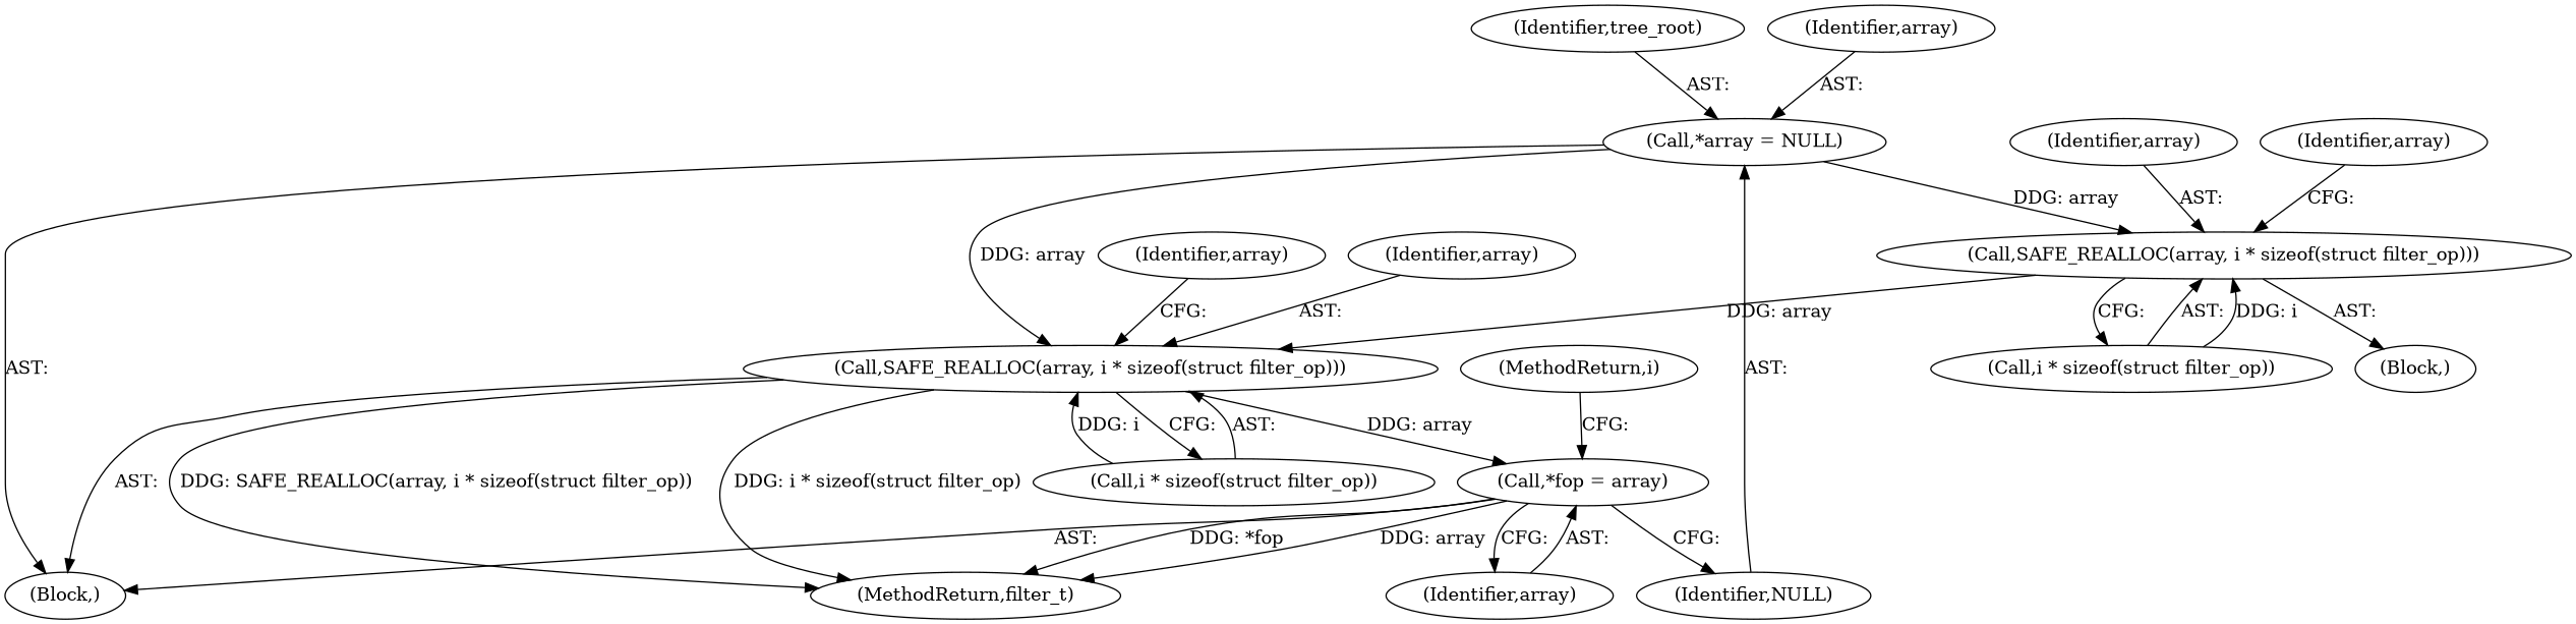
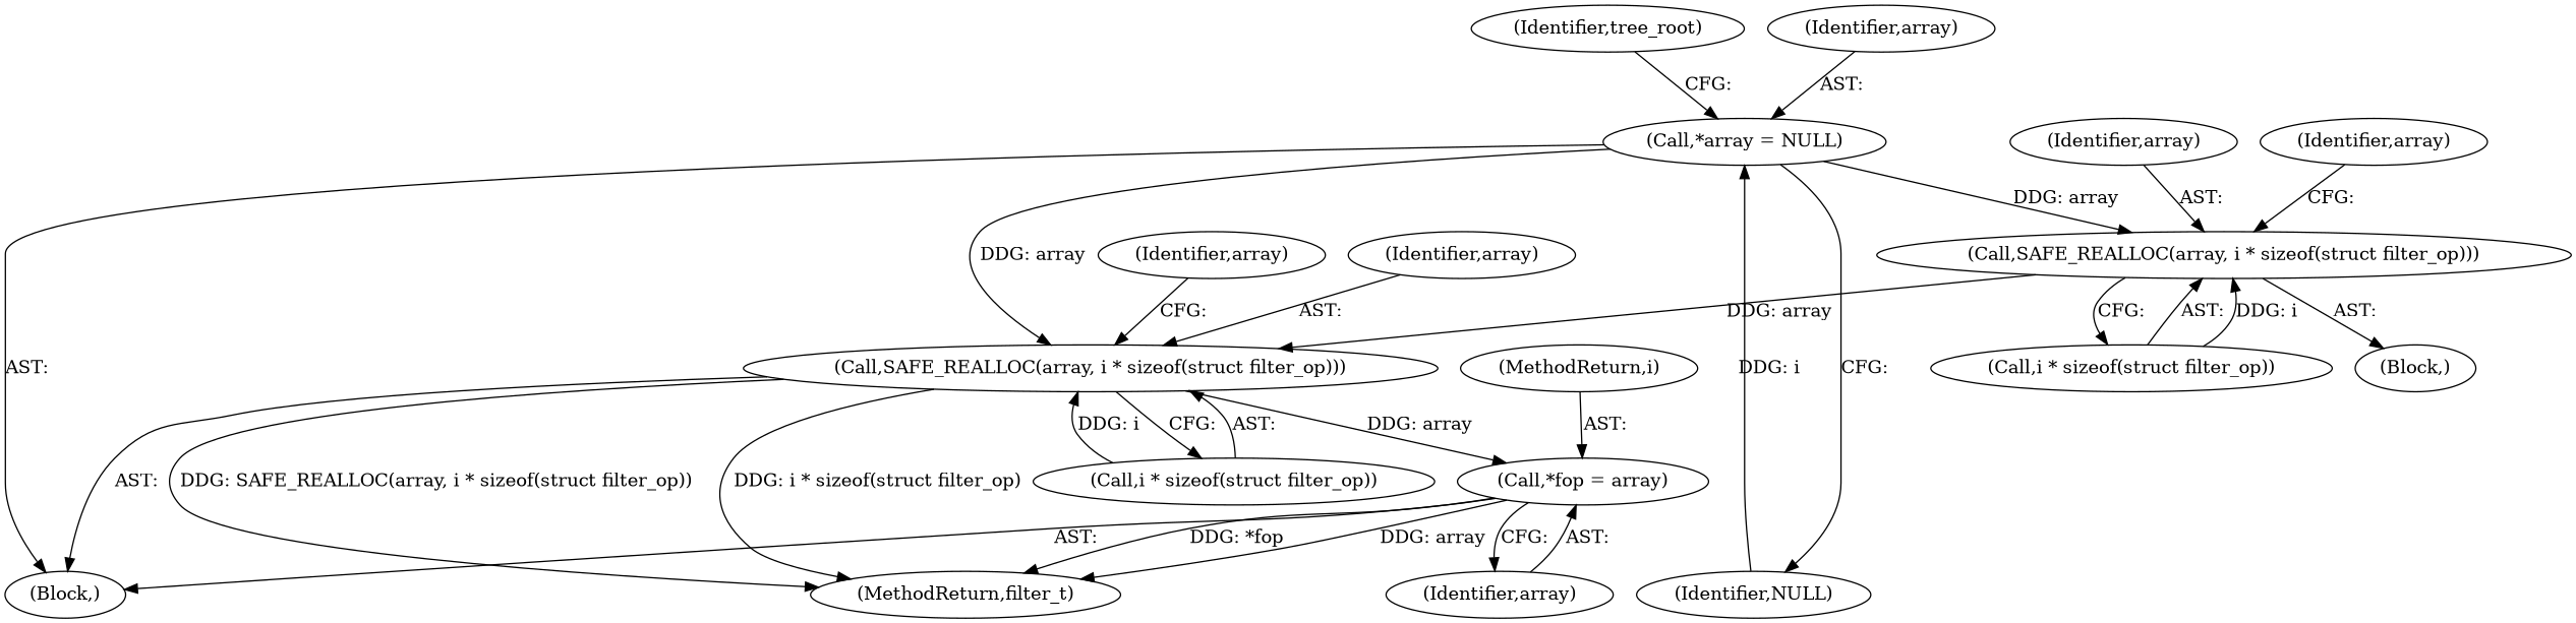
  digraph {
    n1 [label="(Call,*array = NULL)"]
    n2 [label="(Call,SAFE_REALLOC(array, i * sizeof(struct filter_op)))"]
    n3 [label="(Call,SAFE_REALLOC(array, i * sizeof(struct filter_op)))"]
    n4 [label="(Block,)"]
    n5 [label="(Identifier,NULL)"]
    n6 [label="(Call,i * sizeof(struct filter_op))"]
    n7 [label="(Block,)"]
    n8 [label="(Call,*fop = array)"]
    n9 [label="(MethodReturn,filter_t)"]
    n10 [label="(Call,i * sizeof(struct filter_op))"]
    n11 [label="(Identifier,array)"]
    n12 [label="(Identifier,tree_root)"]
    n13 [label="(Identifier,array)"]
    n14 [label="(Identifier,array)"]
    n15 [label="(Identifier,array)"]
    n16 [label="(Identifier,array)"]
    n17 [label="(MethodReturn,i)"]
    n18 [label="(Identifier,array)"]
    n1 -> n2 [label="DDG: array"]
    n1 -> n3 [label="DDG: array"]
    n1 -> n4 [label="AST: "]
-   n8 -> n5 [label="CFG: "]
+   n1 -> n5 [label="CFG: "]
    n2 -> n3 [label="DDG: array"]
    n2 -> n6 [label="CFG: "]
    n2 -> n7 [label="AST: "]
    n3 -> n4 [label="AST: "]
    n3 -> n8 [label="DDG: array"]
    n3 -> n9 [label="DDG: SAFE_REALLOC(array, i * sizeof(struct filter_op))"]
    n3 -> n9 [label="DDG: i * sizeof(struct filter_op)"]
    n3 -> n10 [label="CFG: "]
-   n5 -> n1 [label="AST: "]
+   n5 -> n1 [label="DDG: i"]
    n6 -> n2 [label="AST: "]
    n6 -> n2 [label="DDG: i"]
    n8 -> n4 [label="AST: "]
    n8 -> n9 [label="DDG: *fop"]
    n8 -> n9 [label="DDG: array"]
    n8 -> n11 [label="CFG: "]
    n10 -> n3 [label="AST: "]
    n10 -> n3 [label="DDG: i"]
    n11 -> n8 [label="AST: "]
-   n12 -> n1 [label="AST: "]
+   n12 -> n1 [label="CFG: "]
    n13 -> n1 [label="AST: "]
    n14 -> n3 [label="AST: "]
    n15 -> n2 [label="AST: "]
    n16 -> n3 [label="CFG: "]
-   n17 -> n8 [label="CFG: "]
+   n17 -> n8 [label="AST: "]
    n18 -> n2 [label="CFG: "]
  }
